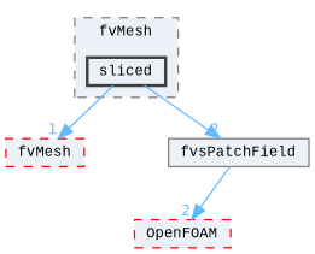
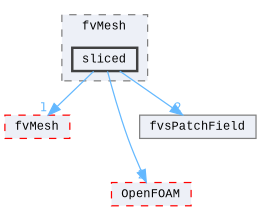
  digraph {
    compound=true
    fontname="Liberation Mono"
    node [color=red fillcolor="#edf0f7" fontname="Liberation Mono" fontsize=10 shape=box style="filled,dashed"]
    edge [color=steelblue1 fontcolor=steelblue1 fontname="Liberation Mono" fontsize=10 headlabel=2 labeldistance=1.5 labelfontname=Helvetica labelfontsize=10]
    n1 [color=grey25 height=0.2 label=sliced style="filled,bold" width=0.4]
    n2 [height=0.2 label=fvMesh width=0.4]
    n3 [height=0.2 label=OpenFOAM width=0.4]
    n4 [color=grey50 height=0.2 label=fvsPatchField style=filled width=0.4]
    subgraph cluster_1 {
      bgcolor="#edf0f7"
      fontsize=10
      label=fvMesh
      pencolor=grey50
      style="filled,dashed"
      n1
    }
    n1 -> n2 [headlabel=1]
-   n4 -> n3
+   n1 -> n3
    n1 -> n4
  }
